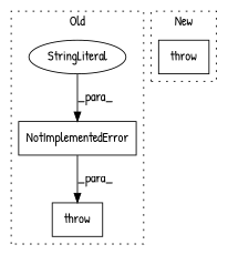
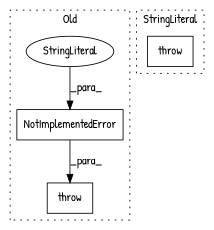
  digraph {
    fontname="Patrick Hand"
    node [a=53 l=6 shape=box fontname="Patrick Hand"]
    edge [fontname="Patrick Hand"]
    n1 [a=32 l="20,1" label=NotImplementedError s="2110,2159"]
    n2 [a=45 l=29 label=StringLiteral s=2130 shape=ellipse]
    n3 [label=throw s=2104]
    n4 [label=throw s=2444]
    subgraph cluster_1 {
      label=Old
      style=dotted
      n1
      n2
      n3
    }
    subgraph cluster_2 {
-     label=New
+     label=StringLiteral
      style=dotted
      n4
    }
    n1 -> n3 [label=_para_]
    n2 -> n1 [label=_para_]
  }
